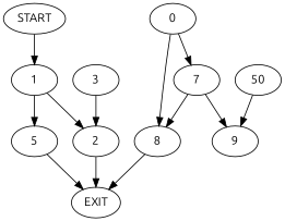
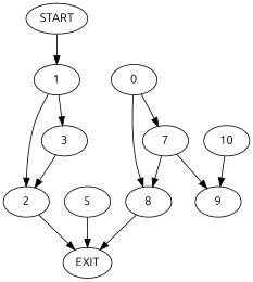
  digraph {
    fontname=Ubuntu
    node [fontname=Ubuntu]
    edge [fontname=Ubuntu]
    n1 [label=START]
    1
    2
    3
    n5 [label=EXIT]
    5
    n7 [label=0]
    7
    8
    9
-   10 [label=50]
+   10
    n1 -> 1
    1 -> 2
-   1 -> 5
+   1 -> 3
    2 -> n5
    3 -> 2
    5 -> n5
    n7 -> 7
    n7 -> 8
    7 -> 8
    7 -> 9
    8 -> n5
    10 -> 9
  }
